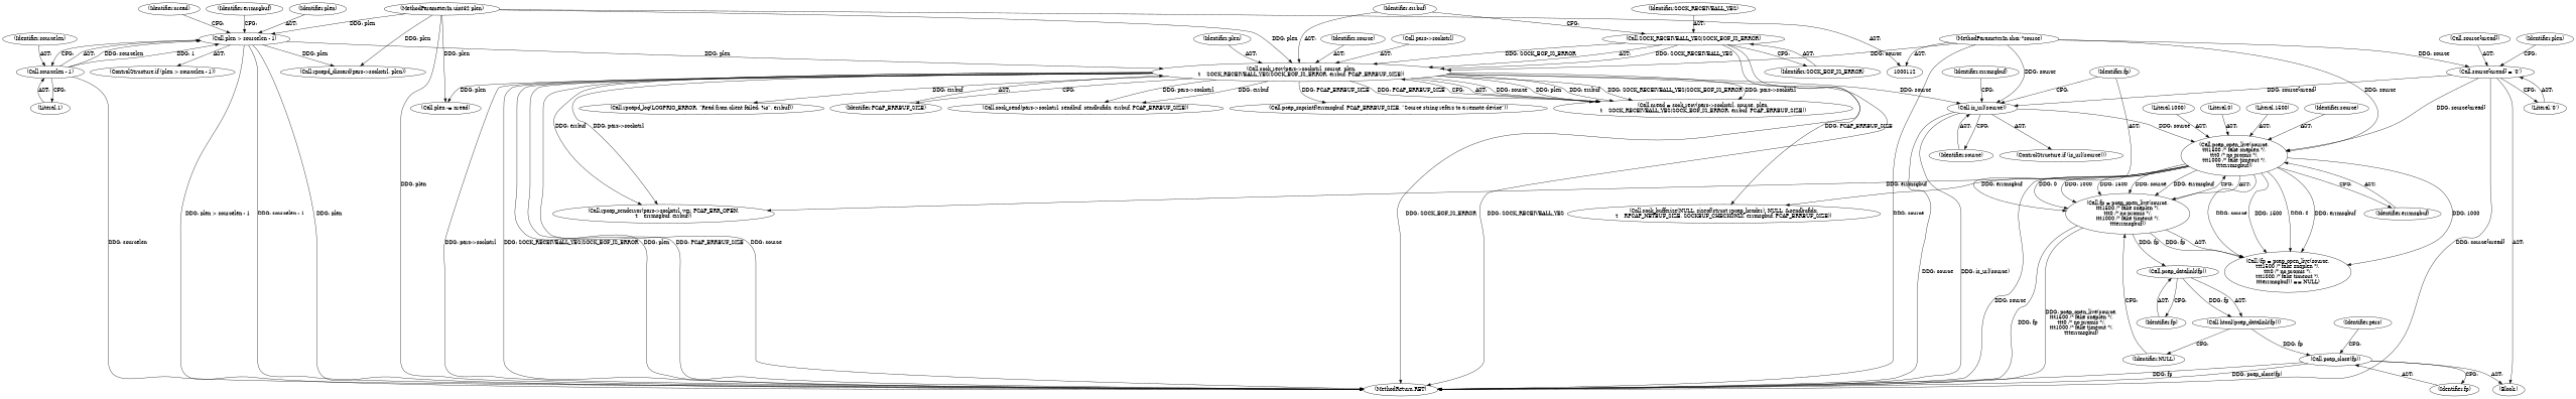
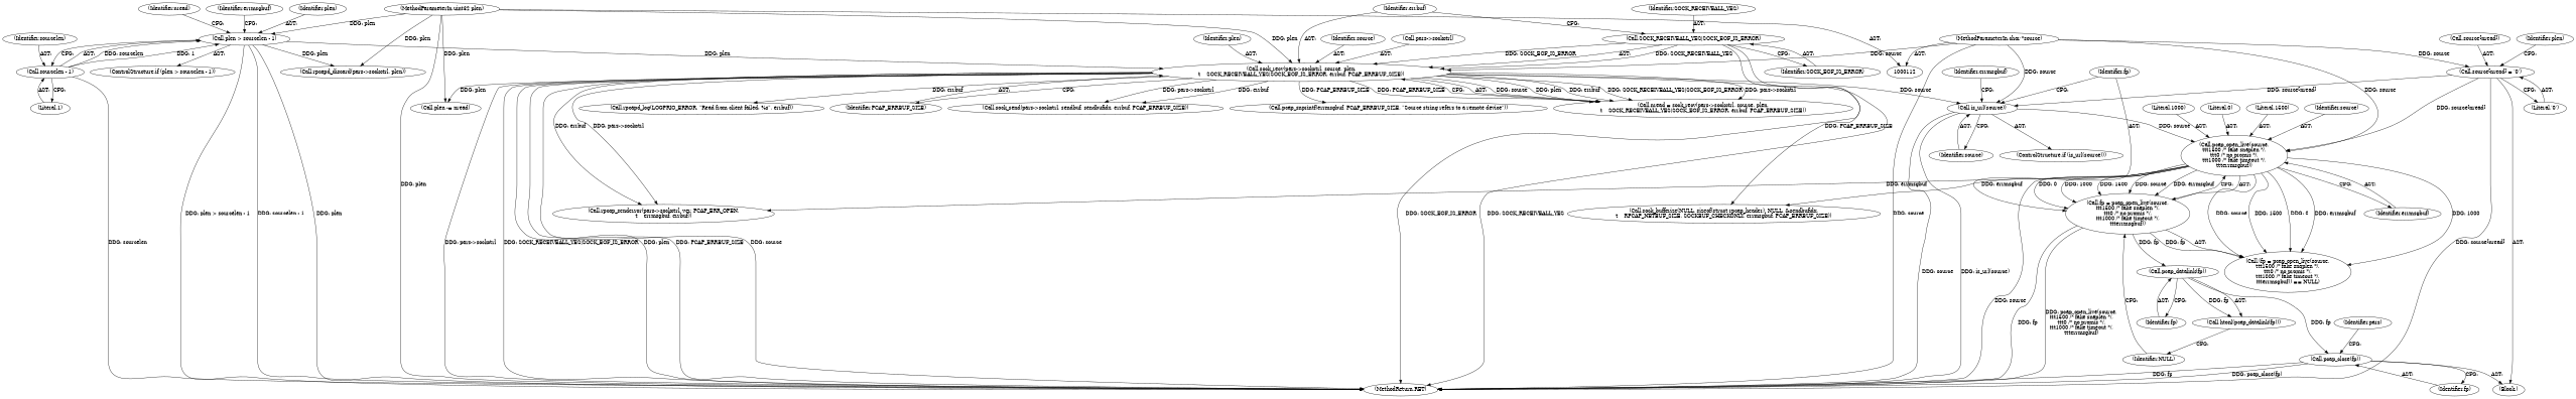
  digraph {
    n1 [label="(Call,pcap_close(fp))"]
    n2 [label="(Identifier,fp)"]
    n3 [label="(Block,)"]
    n4 [label="(MethodReturn,RET)"]
    n5 [label="(Call,pcap_datalink(fp))"]
    n6 [label="(Identifier,fp)"]
    n7 [label="(Call,htonl(pcap_datalink(fp)))"]
    n8 [label="(Identifier,NULL)"]
    n9 [label="(Call,fp = pcap_open_live(source,\n\t\t\t1500 /* fake snaplen */,\n\t\t\t0 /* no promis */,\n\t\t\t1000 /* fake timeout */,\n\t\t\terrmsgbuf))"]
    n10 [label="(Call,pcap_open_live(source,\n\t\t\t1500 /* fake snaplen */,\n\t\t\t0 /* no promis */,\n\t\t\t1000 /* fake timeout */,\n\t\t\terrmsgbuf))"]
    n11 [label="(Call,(fp = pcap_open_live(source,\n\t\t\t1500 /* fake snaplen */,\n\t\t\t0 /* no promis */,\n\t\t\t1000 /* fake timeout */,\n\t\t\terrmsgbuf)) == NULL)"]
    n12 [label="(Identifier,errmsgbuf)"]
    n13 [label="(Call,sock_bufferize(NULL, sizeof(struct rpcap_header), NULL, &sendbufidx,\n\t    RPCAP_NETBUF_SIZE, SOCKBUF_CHECKONLY, errmsgbuf, PCAP_ERRBUF_SIZE))"]
    n14 [label="(Call,rpcap_senderror(pars->sockctrl, ver, PCAP_ERR_OPEN,\n\t    errmsgbuf, errbuf))"]
    n15 [label="(Call,source[nread] = '\0')"]
    n16 [label="(Call,is_url(source))"]
    n17 [label="(Literal,'\0')"]
    n18 [label="(ControlStructure,if (is_url(source)))"]
    n19 [label="(Identifier,source)"]
    n20 [label="(MethodParameterIn,char *source)"]
    n21 [label="(Call,sock_recv(pars->sockctrl, source, plen,\n\t    SOCK_RECEIVEALL_YES|SOCK_EOF_IS_ERROR, errbuf, PCAP_ERRBUF_SIZE))"]
    1000112
    n23 [label="(Call,plen -= nread)"]
    n24 [label="(Call,nread = sock_recv(pars->sockctrl, source, plen,\n\t    SOCK_RECEIVEALL_YES|SOCK_EOF_IS_ERROR, errbuf, PCAP_ERRBUF_SIZE))"]
    n25 [label="(Call,rpcapd_log(LOGPRIO_ERROR, \"Read from client failed: %s\", errbuf))"]
    n26 [label="(Identifier,PCAP_ERRBUF_SIZE)"]
    n27 [label="(Call,sock_send(pars->sockctrl, sendbuf, sendbufidx, errbuf, PCAP_ERRBUF_SIZE))"]
    n28 [label="(Call,pcap_snprintf(errmsgbuf, PCAP_ERRBUF_SIZE, \"Source string refers to a remote device\"))"]
    n29 [label="(Call,plen > sourcelen - 1)"]
    n30 [label="(Call,sourcelen - 1)"]
    n31 [label="(Call,rpcapd_discard(pars->sockctrl, plen))"]
    n32 [label="(ControlStructure,if (plen > sourcelen - 1))"]
    n33 [label="(Literal,1)"]
    n34 [label="(MethodParameterIn,uint32 plen)"]
    n35 [label="(Call,SOCK_RECEIVEALL_YES|SOCK_EOF_IS_ERROR)"]
    n36 [label="(Identifier,SOCK_EOF_IS_ERROR)"]
    n37 [label="(Identifier,errmsgbuf)"]
    n38 [label="(Identifier,fp)"]
    n39 [label="(Identifier,pars)"]
    n40 [label="(Identifier,plen)"]
    n41 [label="(Identifier,plen)"]
    n42 [label="(Literal,1500)"]
    n43 [label="(Identifier,plen)"]
    n44 [label="(Identifier,errbuf)"]
    n45 [label="(Identifier,source)"]
    n46 [label="(Identifier,source)"]
    n47 [label="(Identifier,nread)"]
    n48 [label="(Call,source[nread])"]
    n49 [label="(Identifier,errmsgbuf)"]
    n50 [label="(Literal,1000)"]
    n51 [label="(Identifier,sourcelen)"]
    n52 [label="(Identifier,SOCK_RECEIVEALL_YES)"]
    n53 [label="(Literal,0)"]
    n54 [label="(Call,pars->sockctrl)"]
    n1 -> n2 [label="CFG: "]
    n1 -> n3 [label="AST: "]
    n1 -> n4 [label="DDG: fp"]
    n1 -> n4 [label="DDG: pcap_close(fp)"]
    n2 -> n1 [label="AST: "]
-   n7 -> n1 [label="DDG: fp"]
+   n5 -> n1 [label="DDG: fp"]
    n5 -> n6 [label="CFG: "]
    n5 -> n7 [label="AST: "]
    n5 -> n7 [label="DDG: fp"]
    n6 -> n5 [label="AST: "]
    n7 -> n8 [label="CFG: "]
    n8 -> n9 [label="CFG: "]
    n9 -> n4 [label="DDG: pcap_open_live(source,\n\t\t\t1500 /* fake snaplen */,\n\t\t\t0 /* no promis */,\n\t\t\t1000 /* fake timeout */,\n\t\t\terrmsgbuf)"]
    n9 -> n4 [label="DDG: fp"]
    n9 -> n5 [label="DDG: fp"]
    n9 -> n10 [label="CFG: "]
    n9 -> n11 [label="AST: "]
    n9 -> n11 [label="DDG: fp"]
    n10 -> n4 [label="DDG: source"]
    n10 -> n9 [label="AST: "]
    n10 -> n9 [label="DDG: 0"]
    n10 -> n9 [label="DDG: 1000"]
    n10 -> n9 [label="DDG: 1500"]
    n10 -> n9 [label="DDG: source"]
    n10 -> n9 [label="DDG: errmsgbuf"]
    n10 -> n11 [label="DDG: 0"]
    n10 -> n11 [label="DDG: 1000"]
    n10 -> n11 [label="DDG: 1500"]
    n10 -> n11 [label="DDG: source"]
    n10 -> n11 [label="DDG: errmsgbuf"]
    n10 -> n12 [label="CFG: "]
    n10 -> n13 [label="DDG: errmsgbuf"]
    n10 -> n14 [label="DDG: errmsgbuf"]
    n12 -> n10 [label="AST: "]
    n15 -> n3 [label="AST: "]
    n15 -> n4 [label="DDG: source[nread]"]
    n15 -> n10 [label="DDG: source[nread]"]
    n15 -> n16 [label="DDG: source[nread]"]
    n15 -> n17 [label="CFG: "]
    n16 -> n4 [label="DDG: is_url(source)"]
    n16 -> n4 [label="DDG: source"]
    n16 -> n10 [label="DDG: source"]
    n16 -> n18 [label="AST: "]
    n16 -> n19 [label="CFG: "]
    n17 -> n15 [label="AST: "]
    n19 -> n16 [label="AST: "]
    n20 -> n4 [label="DDG: source"]
    n20 -> n10 [label="DDG: source"]
    n20 -> n15 [label="DDG: source"]
    n20 -> n16 [label="DDG: source"]
    n20 -> n21 [label="DDG: source"]
    n20 -> 1000112 [label="AST: "]
    n21 -> n4 [label="DDG: pars->sockctrl"]
    n21 -> n4 [label="DDG: SOCK_RECEIVEALL_YES|SOCK_EOF_IS_ERROR"]
    n21 -> n4 [label="DDG: plen"]
    n21 -> n4 [label="DDG: PCAP_ERRBUF_SIZE"]
    n21 -> n4 [label="DDG: source"]
    n21 -> n13 [label="DDG: PCAP_ERRBUF_SIZE"]
    n21 -> n14 [label="DDG: pars->sockctrl"]
    n21 -> n14 [label="DDG: errbuf"]
    n21 -> n16 [label="DDG: source"]
    n21 -> n23 [label="DDG: plen"]
    n21 -> n24 [label="AST: "]
    n21 -> n24 [label="DDG: source"]
    n21 -> n24 [label="DDG: plen"]
    n21 -> n24 [label="DDG: errbuf"]
    n21 -> n24 [label="DDG: SOCK_RECEIVEALL_YES|SOCK_EOF_IS_ERROR"]
    n21 -> n24 [label="DDG: pars->sockctrl"]
    n21 -> n24 [label="DDG: PCAP_ERRBUF_SIZE"]
    n21 -> n25 [label="DDG: errbuf"]
    n21 -> n26 [label="CFG: "]
    n21 -> n27 [label="DDG: pars->sockctrl"]
    n21 -> n27 [label="DDG: errbuf"]
    n21 -> n28 [label="DDG: PCAP_ERRBUF_SIZE"]
    n24 -> n21 [label="CFG: "]
    n26 -> n21 [label="AST: "]
    n29 -> n4 [label="DDG: plen > sourcelen - 1"]
    n29 -> n4 [label="DDG: sourcelen - 1"]
    n29 -> n4 [label="DDG: plen"]
    n29 -> n21 [label="DDG: plen"]
    n29 -> n30 [label="CFG: "]
    n29 -> n31 [label="DDG: plen"]
    n29 -> n32 [label="AST: "]
    n30 -> n4 [label="DDG: sourcelen"]
    n30 -> n29 [label="AST: "]
    n30 -> n29 [label="DDG: sourcelen"]
    n30 -> n29 [label="DDG: 1"]
    n30 -> n33 [label="CFG: "]
    n33 -> n30 [label="AST: "]
    n34 -> n4 [label="DDG: plen"]
    n34 -> n21 [label="DDG: plen"]
    n34 -> 1000112 [label="AST: "]
    n34 -> n23 [label="DDG: plen"]
    n34 -> n29 [label="DDG: plen"]
    n34 -> n31 [label="DDG: plen"]
    n35 -> n4 [label="DDG: SOCK_EOF_IS_ERROR"]
    n35 -> n4 [label="DDG: SOCK_RECEIVEALL_YES"]
    n35 -> n21 [label="AST: "]
    n35 -> n21 [label="DDG: SOCK_RECEIVEALL_YES"]
    n35 -> n21 [label="DDG: SOCK_EOF_IS_ERROR"]
    n35 -> n36 [label="CFG: "]
    n36 -> n35 [label="AST: "]
    n37 -> n29 [label="CFG: "]
    n38 -> n9 [label="AST: "]
    n38 -> n16 [label="CFG: "]
    n39 -> n1 [label="CFG: "]
    n40 -> n15 [label="CFG: "]
    n41 -> n29 [label="AST: "]
    n42 -> n10 [label="AST: "]
    n43 -> n21 [label="AST: "]
    n44 -> n21 [label="AST: "]
    n44 -> n35 [label="CFG: "]
    n45 -> n21 [label="AST: "]
    n46 -> n10 [label="AST: "]
    n47 -> n29 [label="CFG: "]
    n48 -> n15 [label="AST: "]
    n49 -> n16 [label="CFG: "]
    n50 -> n10 [label="AST: "]
    n51 -> n30 [label="AST: "]
    n52 -> n35 [label="AST: "]
    n53 -> n10 [label="AST: "]
    n54 -> n21 [label="AST: "]
  }
